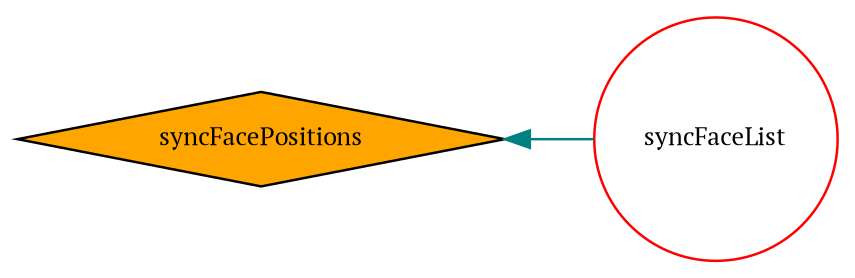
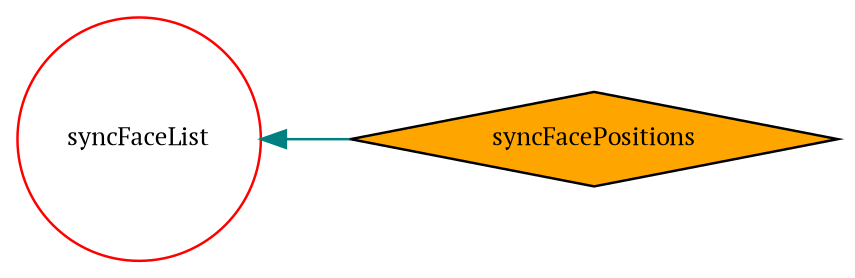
  digraph {
    rankdir=LR
    fontname="PT Serif"
    node [fontname="PT Serif" fontsize=10 style=filled]
    n1 [color=black fillcolor=orange fontcolor=black height=0.2 label=syncFacePositions shape=diamond width=0.4]
    n2 [color=red height=0.2 label=syncFaceList shape=circle width=0.4 fillcolor=white]
-   n1 -> n2 [color=teal dir=back fontname="PT Serif" fontsize=10 labelfontname=Helvetica labelfontsize=10 style=solid]
+   n2 -> n1 [color=teal dir=back fontname="PT Serif" fontsize=10 labelfontname=Helvetica labelfontsize=10 style=solid]
  }
